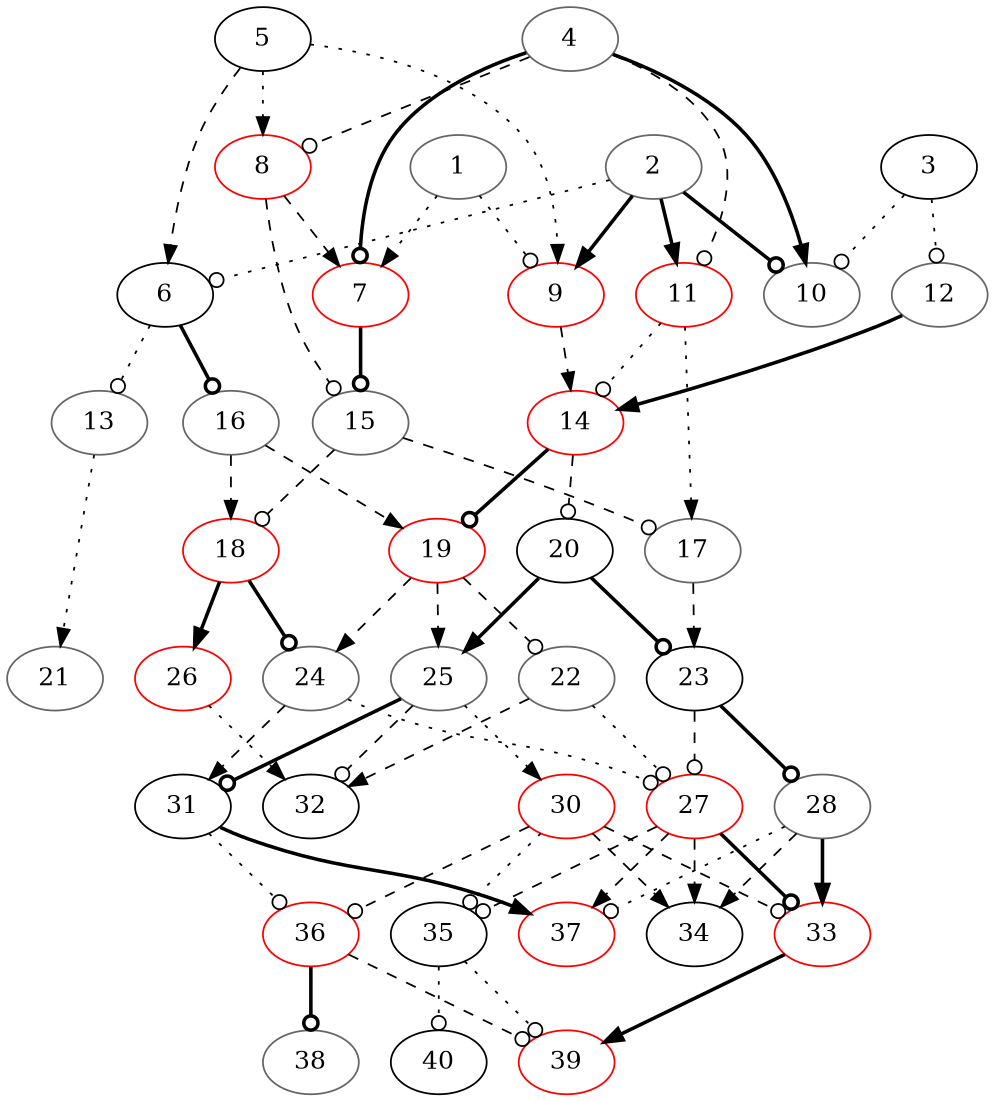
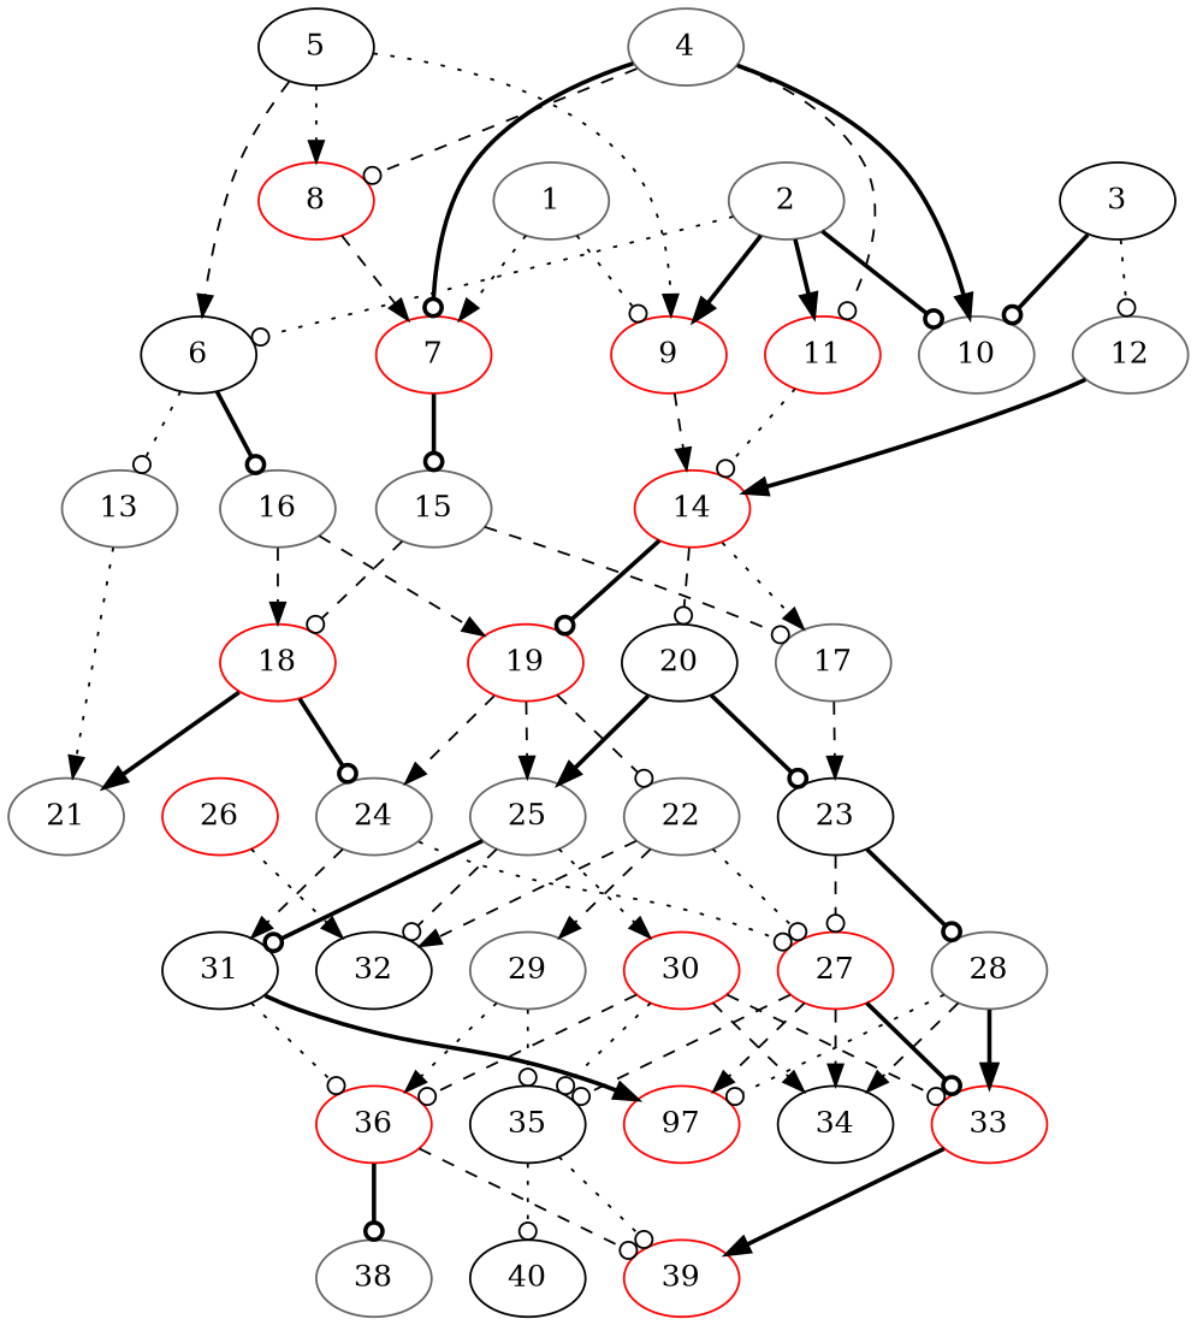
  digraph {
    node [alpha=0.10 color=gray40]
    edge [arrowhead=odot style=dashed]
    1 [alpha=0.20 expect_size=38333440]
    7 [alpha=0.13 color=red expect_size=24034304]
    9 [alpha=0.09 color=red expect_size=12760064]
    15 [alpha=0.15 expect_size=20747264]
    14 [alpha=0.09 color=red expect_size=25081856]
    18 [color=red expect_size=45715456]
    17 [alpha=0.13 expect_size=13902848]
    19 [color=red expect_size=45900800]
    20 [alpha=0.04 color=black expect_size=20753408]
    2 [alpha=0.05 expect_size=24185856]
    6 [alpha=0.19 color=black expect_size=21192704]
    10 [alpha=0.19 expect_size=29926400]
    11 [color=red expect_size=44938240]
    13 [alpha=0.05 expect_size=8568832]
    16 [alpha=0.04 expect_size=16779264]
    21 [alpha=0.12 expect_size=17907712]
    3 [alpha=0.07 color=black expect_size=50003968]
    12 [alpha=0.07 expect_size=44088320]
    4 [alpha=0.18 expect_size=32378880]
    8 [alpha=0.00 color=red expect_size=18623488]
    5 [alpha=0.18 color=black expect_size=17923072]
    24 [expect_size=22109184]
    22 [alpha=0.09 expect_size=40752128]
    25 [alpha=0.02 expect_size=44495872]
    26 [alpha=0.01 color=red expect_size=32934912]
    23 [alpha=0.04 color=black expect_size=10626048]
    27 [alpha=0.08 color=red expect_size=42422272]
    28 [alpha=0.01 expect_size=26004480]
    31 [alpha=0.05 color=black expect_size=36056064]
    32 [alpha=0.05 color=black expect_size=18149376]
+   29 [alpha=0.16 expect_size=49408000]
    30 [alpha=0.02 color=red expect_size=26048512]
    33 [alpha=0.05 color=red expect_size=38460416]
    34 [alpha=0.15 color=black expect_size=47375360]
    35 [color=black expect_size=24846336]
-   37 [alpha=0.15 color=red expect_size=33820672]
+   37 [alpha=0.15 color=red expect_size=33820672 label=97]
    36 [alpha=0.11 color=red expect_size=30740480]
    39 [alpha=0.16 color=red expect_size=6927360]
    40 [alpha=0.01 color=black expect_size=45037568]
    38 [alpha=0.17 expect_size=5694464]
    1 -> 7 [arrowhead=normal style=dotted]
    1 -> 9 [style=dotted]
    7 -> 15 [style=bold]
    9 -> 14 [arrowhead=normal]
    15 -> 18
    15 -> 17
-   11 -> 17 [arrowhead=normal style=dotted]
+   14 -> 17 [arrowhead=normal style=dotted]
    14 -> 19 [style=bold]
    14 -> 20
    18 -> 24 [style=bold]
-   18 -> 26 [arrowhead=normal style=bold]
+   18 -> 21 [arrowhead=normal style=bold]
    17 -> 23 [arrowhead=normal]
    19 -> 24 [arrowhead=normal]
    19 -> 22
    19 -> 25 [arrowhead=normal]
    20 -> 25 [arrowhead=normal style=bold]
    20 -> 23 [style=bold]
    2 -> 9 [arrowhead=normal style=bold]
    2 -> 6 [style=dotted]
    2 -> 10 [style=bold]
    2 -> 11 [arrowhead=normal style=bold]
    6 -> 13 [style=dotted]
    6 -> 16 [style=bold]
    11 -> 14 [style=dotted]
    13 -> 21 [arrowhead=normal style=dotted]
    16 -> 18 [arrowhead=normal]
    16 -> 19 [arrowhead=normal]
-   3 -> 10 [style=dotted]
+   3 -> 10 [style=bold]
    3 -> 12 [style=dotted]
    12 -> 14 [arrowhead=normal style=bold]
    4 -> 7 [style=bold]
    4 -> 10 [arrowhead=normal style=bold]
    4 -> 11
    4 -> 8
    8 -> 7 [arrowhead=normal]
-   8 -> 15
    5 -> 9 [arrowhead=normal style=dotted]
    5 -> 6 [arrowhead=normal]
    5 -> 8 [arrowhead=normal style=dotted]
    24 -> 27 [style=dotted]
    24 -> 31 [arrowhead=normal]
    22 -> 27 [style=dotted]
    22 -> 32 [arrowhead=normal]
+   22 -> 29 [arrowhead=normal]
    25 -> 31 [style=bold]
    25 -> 32
    25 -> 30 [arrowhead=normal style=dotted]
    26 -> 32 [arrowhead=normal style=dotted]
    23 -> 27
    23 -> 28 [style=bold]
    27 -> 33 [style=bold]
    27 -> 34 [arrowhead=normal]
    27 -> 35
    27 -> 37 [arrowhead=normal]
    28 -> 33 [arrowhead=normal style=bold]
    28 -> 34 [arrowhead=normal]
    28 -> 37 [style=dotted]
    31 -> 37 [arrowhead=normal style=bold]
    31 -> 36 [style=dotted]
+   29 -> 35 [style=dotted]
+   29 -> 36 [arrowhead=normal style=dotted]
    30 -> 33
    30 -> 34 [arrowhead=normal]
    30 -> 35 [style=dotted]
    30 -> 36
    33 -> 39 [arrowhead=normal style=bold]
    35 -> 39 [style=dotted]
    35 -> 40 [style=dotted]
    36 -> 39
    36 -> 38 [style=bold]
  }
